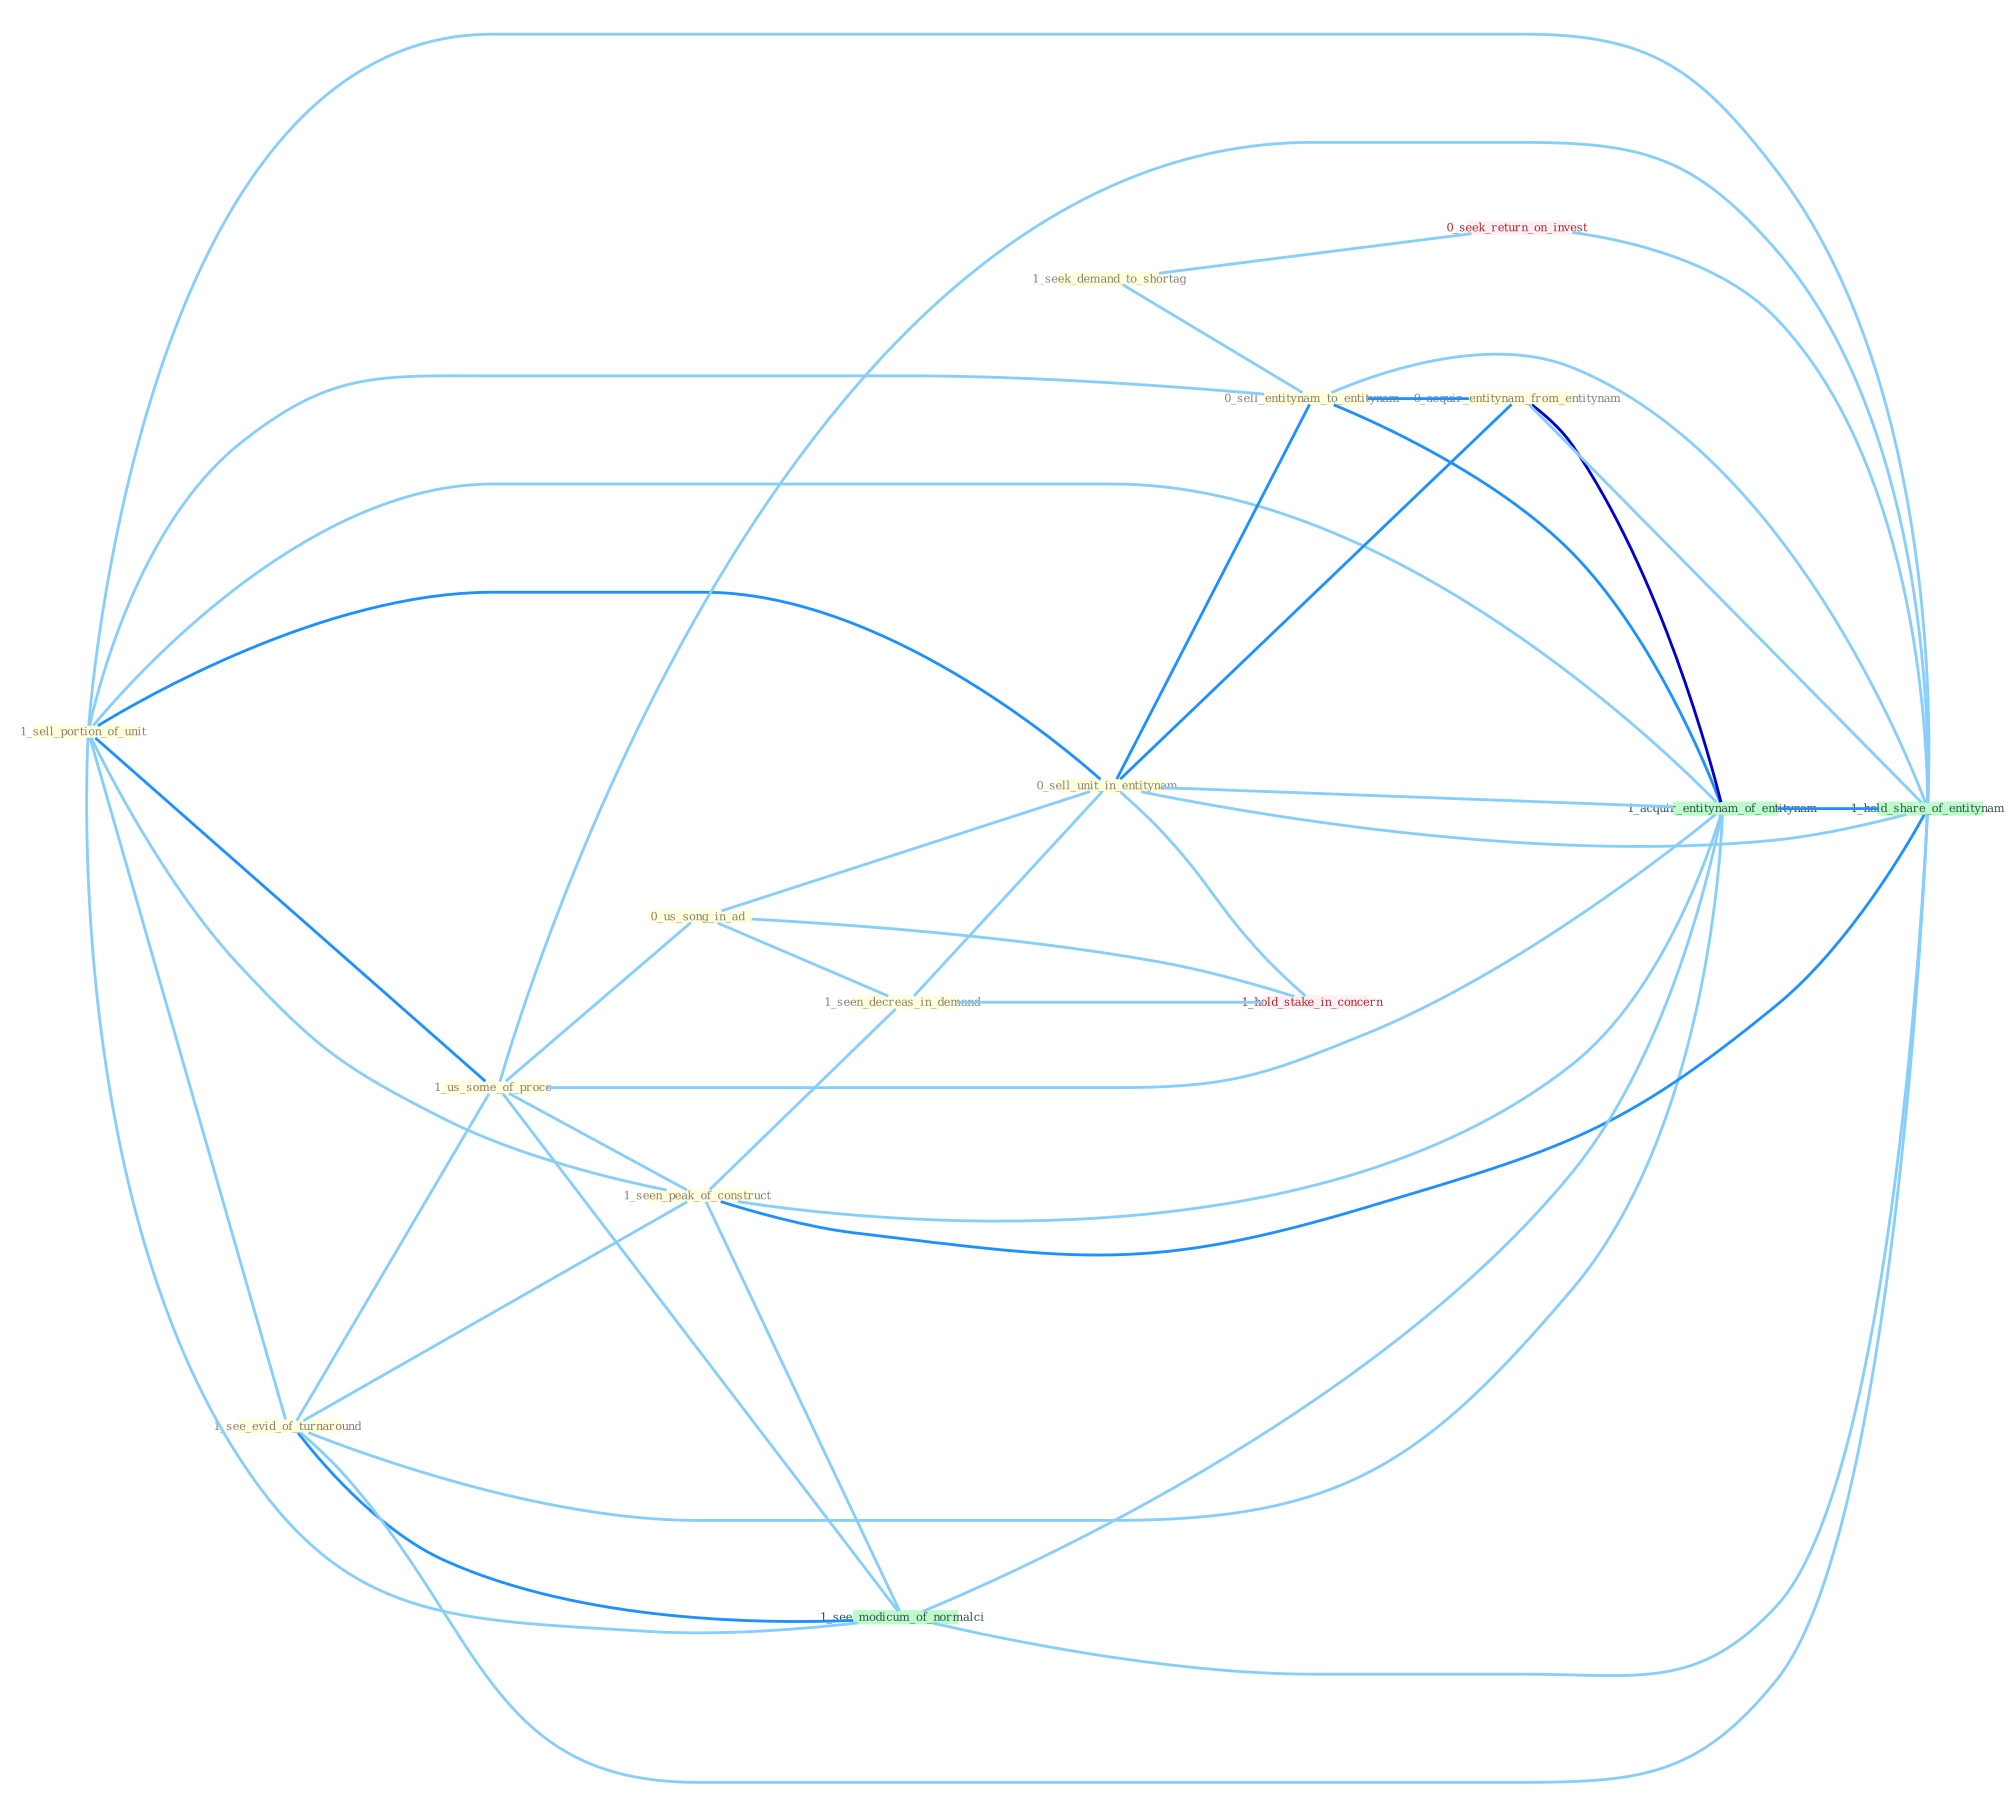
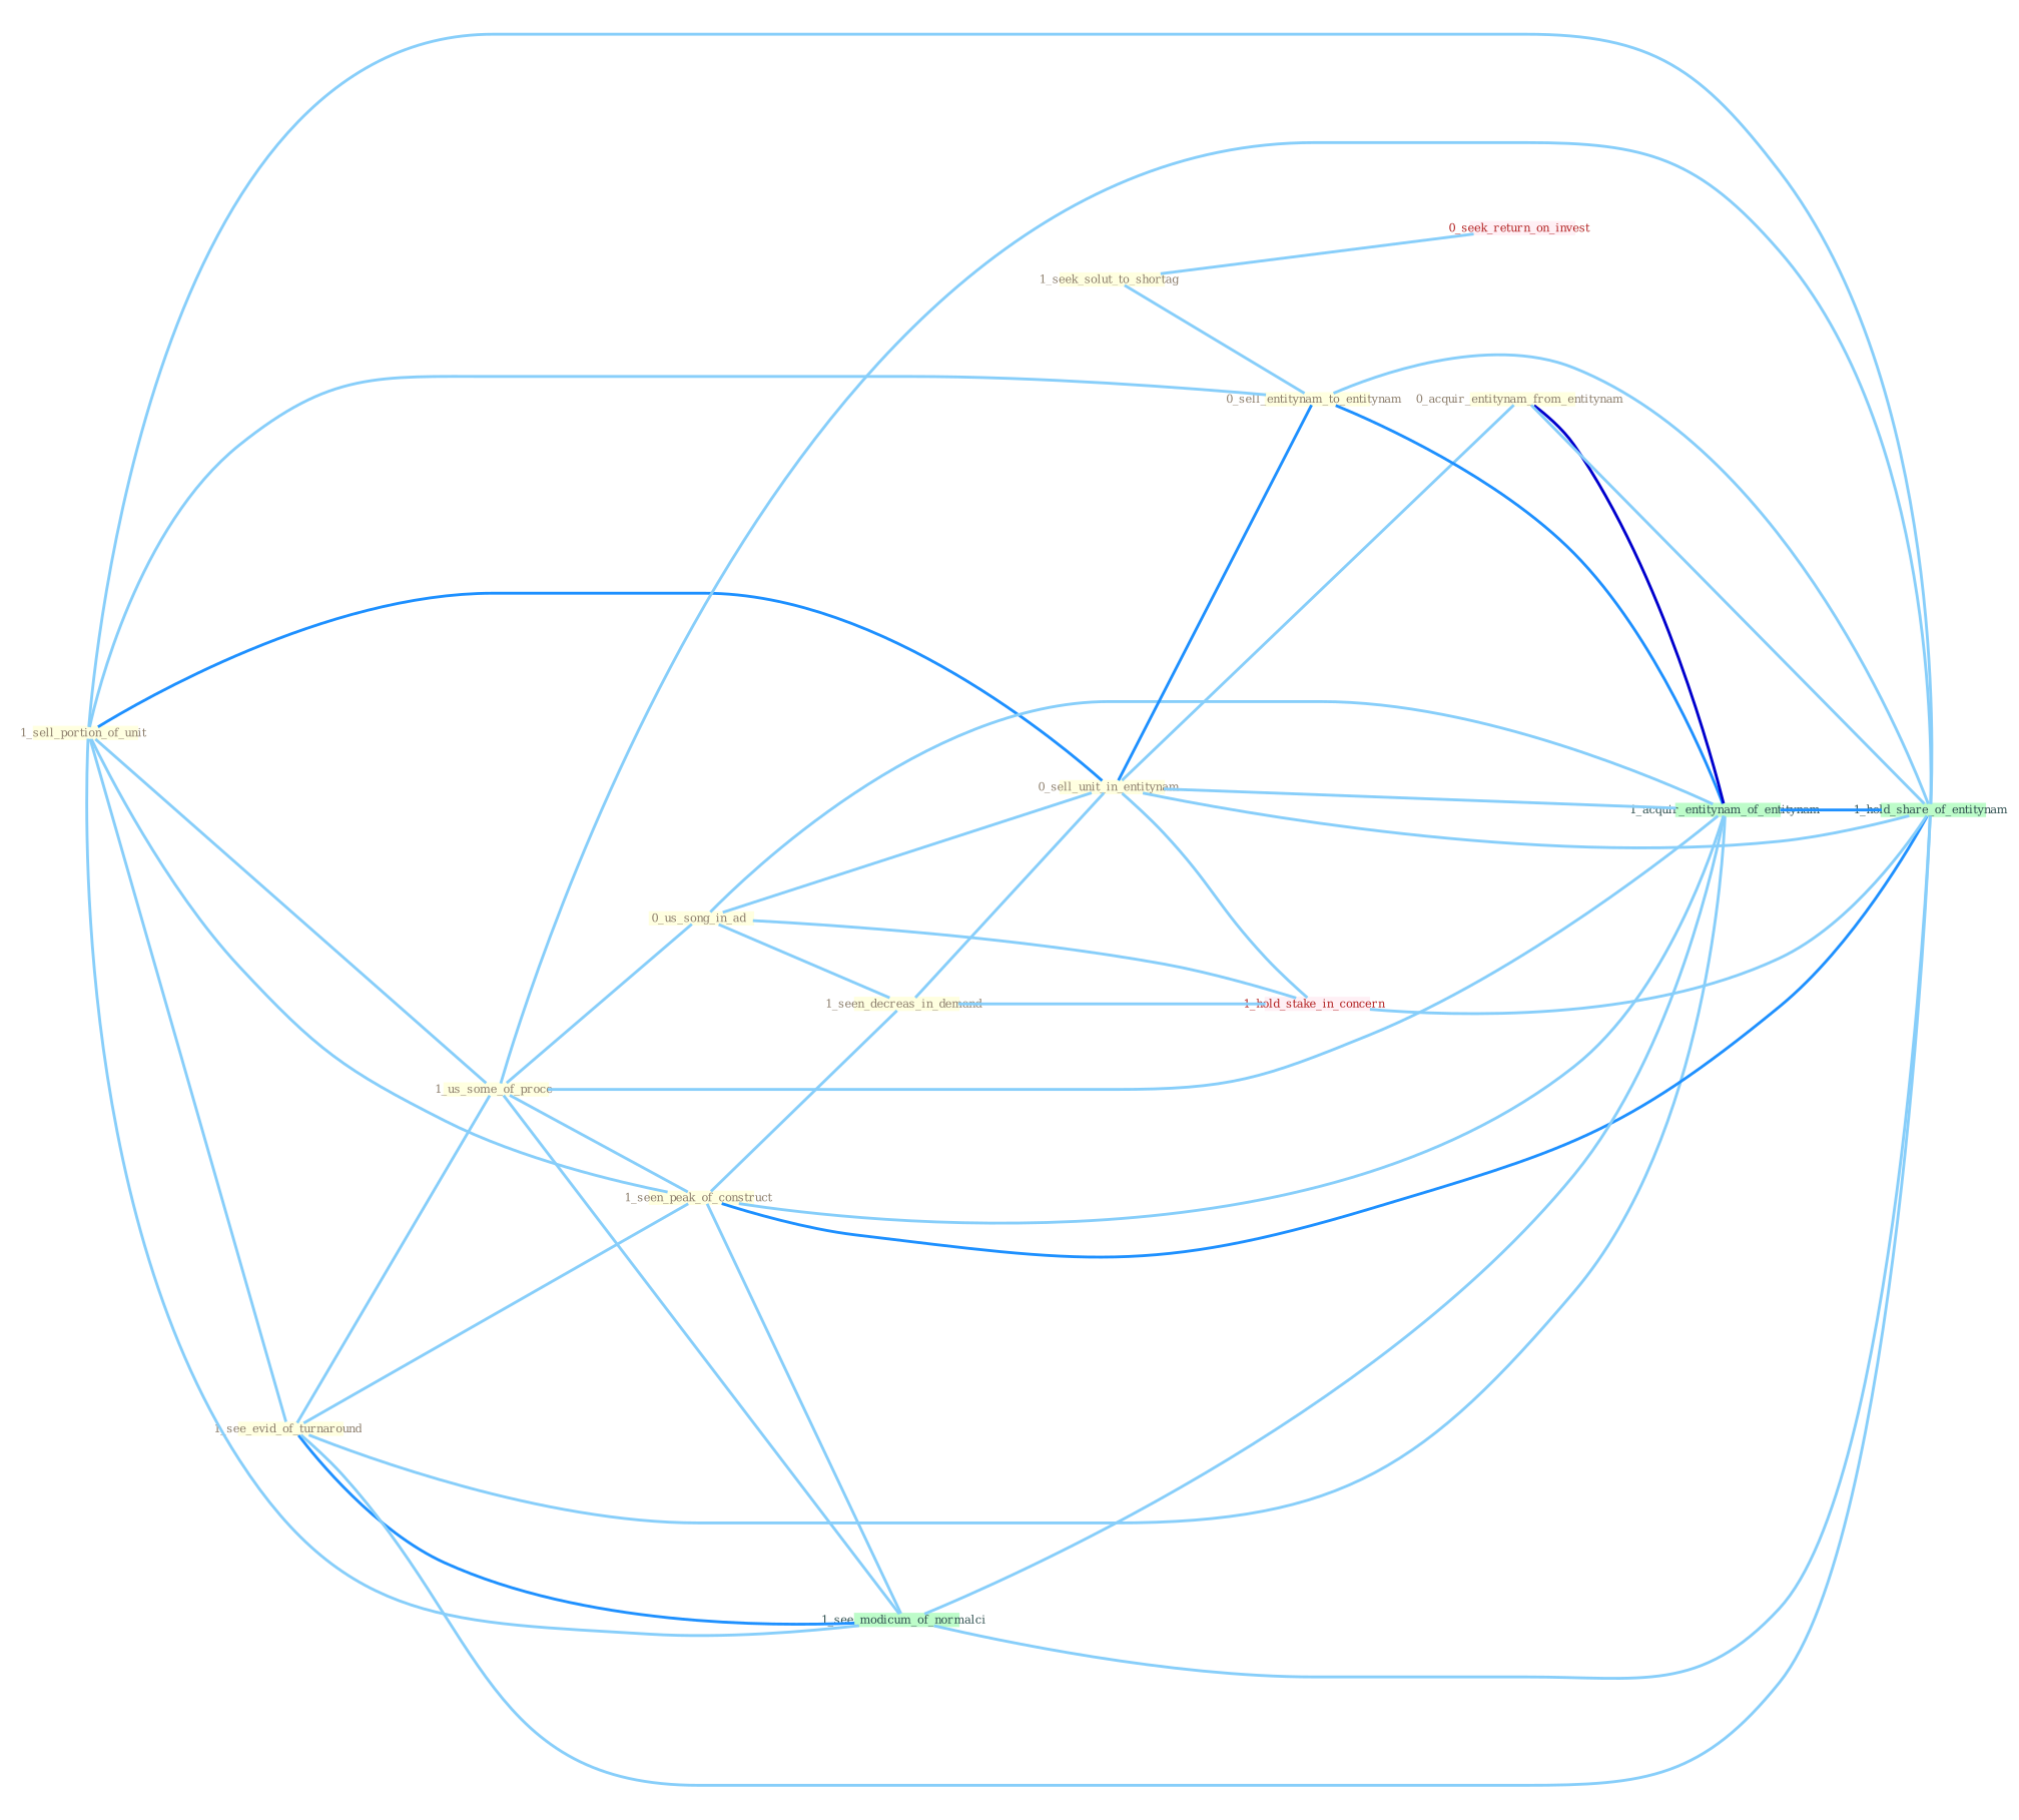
  graph {
    rankdir=LR
    node [color="#ffffe0" fixedsize=true fontcolor="#8b7d6b" fontsize=4 shape=polygon style=filled]
    edge [color="#87cefa" w=1]
    "1_sell_portion_of_unit " [height=.06 width=.5]
    "1_see_evid_of_turnaround " [height=.06 width=.5]
    "1_us_some_of_proce " [height=.06 width=.5]
    "1_seen_peak_of_construct " [height=.06 width=.5]
    "0_us_song_in_ad " [height=.06 width=.5]
-   "1_seek_solut_to_shortag " [height=.06 width=.5 label="1_seek_demand_to_shortag"]
+   "1_seek_solut_to_shortag " [height=.06 width=.5]
    "1_seen_decreas_in_demand " [height=.06 width=.5]
    "0_sell_unit_in_entitynam " [height=.06 width=.5]
    "0_sell_entitynam_to_entitynam " [height=.06 width=.5]
    "0_acquir_entitynam_from_entitynam " [height=.06 width=.5]
    "1_hold_stake_in_concern " [color="#fff0f5" fontcolor="#b22222" height=.06 width=.5]
    "0_seek_return_on_invest " [color="#fff0f5" fontcolor="#b22222" height=.06 width=.5]
    "1_see_modicum_of_normalci " [color="#BDFCC9" fontcolor="#2f4f4f" height=.06 width=.5]
    "1_acquir_entitynam_of_entitynam " [color="#BDFCC9" fontcolor="#2f4f4f" height=.06 width=.5]
    "1_hold_share_of_entitynam " [color="#BDFCC9" fontcolor="#2f4f4f" height=.06 width=.5]
    subgraph sub_1 {
      "1_sell_portion_of_unit "
      "1_see_evid_of_turnaround "
      "1_us_some_of_proce "
      "1_seen_peak_of_construct "
      "0_us_song_in_ad "
      "1_seek_solut_to_shortag "
      "1_seen_decreas_in_demand "
      "0_sell_unit_in_entitynam "
      "0_sell_entitynam_to_entitynam "
      "0_acquir_entitynam_from_entitynam "
    }
    subgraph sub_2 {
      "1_hold_stake_in_concern "
      "0_seek_return_on_invest "
    }
    "1_sell_portion_of_unit " -- "1_see_evid_of_turnaround "
-   "1_sell_portion_of_unit " -- "1_us_some_of_proce " [color="#1e90ff"]
+   "1_sell_portion_of_unit " -- "1_us_some_of_proce "
    "1_sell_portion_of_unit " -- "1_seen_peak_of_construct "
    "1_sell_portion_of_unit " -- "0_sell_unit_in_entitynam " [color="#1e90ff"]
    "1_sell_portion_of_unit " -- "0_sell_entitynam_to_entitynam "
    "1_sell_portion_of_unit " -- "1_see_modicum_of_normalci "
-   "1_sell_portion_of_unit " -- "1_acquir_entitynam_of_entitynam "
+   "0_us_song_in_ad " -- "1_acquir_entitynam_of_entitynam "
    "1_sell_portion_of_unit " -- "1_hold_share_of_entitynam "
    "1_see_evid_of_turnaround " -- "1_us_some_of_proce "
    "1_see_evid_of_turnaround " -- "1_seen_peak_of_construct "
    "1_see_evid_of_turnaround " -- "1_see_modicum_of_normalci " [color="#1e90ff" w=2]
    "1_see_evid_of_turnaround " -- "1_acquir_entitynam_of_entitynam "
    "1_see_evid_of_turnaround " -- "1_hold_share_of_entitynam "
    "1_us_some_of_proce " -- "1_seen_peak_of_construct "
    "1_us_some_of_proce " -- "0_us_song_in_ad "
    "1_us_some_of_proce " -- "1_see_modicum_of_normalci "
    "1_us_some_of_proce " -- "1_acquir_entitynam_of_entitynam "
    "1_us_some_of_proce " -- "1_hold_share_of_entitynam "
    "1_seen_peak_of_construct " -- "1_seen_decreas_in_demand "
    "1_seen_peak_of_construct " -- "1_see_modicum_of_normalci "
    "1_seen_peak_of_construct " -- "1_acquir_entitynam_of_entitynam "
    "1_seen_peak_of_construct " -- "1_hold_share_of_entitynam " [color="#1e90ff"]
    "0_us_song_in_ad " -- "1_seen_decreas_in_demand "
    "0_us_song_in_ad " -- "0_sell_unit_in_entitynam "
    "0_us_song_in_ad " -- "1_hold_stake_in_concern "
    "1_seek_solut_to_shortag " -- "0_sell_entitynam_to_entitynam "
    "1_seek_solut_to_shortag " -- "0_seek_return_on_invest "
    "1_seen_decreas_in_demand " -- "0_sell_unit_in_entitynam "
    "1_seen_decreas_in_demand " -- "1_hold_stake_in_concern "
    "0_sell_unit_in_entitynam " -- "0_sell_entitynam_to_entitynam " [color="#1e90ff" w=2]
-   "0_sell_unit_in_entitynam " -- "0_acquir_entitynam_from_entitynam " [color="#1e90ff"]
+   "0_sell_unit_in_entitynam " -- "0_acquir_entitynam_from_entitynam "
    "0_sell_unit_in_entitynam " -- "1_hold_stake_in_concern "
    "0_sell_unit_in_entitynam " -- "1_acquir_entitynam_of_entitynam "
    "0_sell_unit_in_entitynam " -- "1_hold_share_of_entitynam "
-   "0_sell_entitynam_to_entitynam " -- "0_acquir_entitynam_from_entitynam " [color="#1e90ff" w=2]
    "0_sell_entitynam_to_entitynam " -- "1_acquir_entitynam_of_entitynam " [color="#1e90ff" w=2]
    "0_sell_entitynam_to_entitynam " -- "1_hold_share_of_entitynam "
    "0_acquir_entitynam_from_entitynam " -- "1_acquir_entitynam_of_entitynam " [color="#0000cd" w=3]
    "0_acquir_entitynam_from_entitynam " -- "1_hold_share_of_entitynam "
-   "0_seek_return_on_invest " -- "1_hold_share_of_entitynam "
+   "1_hold_stake_in_concern " -- "1_hold_share_of_entitynam "
    "1_see_modicum_of_normalci " -- "1_acquir_entitynam_of_entitynam "
    "1_see_modicum_of_normalci " -- "1_hold_share_of_entitynam "
    "1_acquir_entitynam_of_entitynam " -- "1_hold_share_of_entitynam " [color="#1e90ff" w=2]
  }
